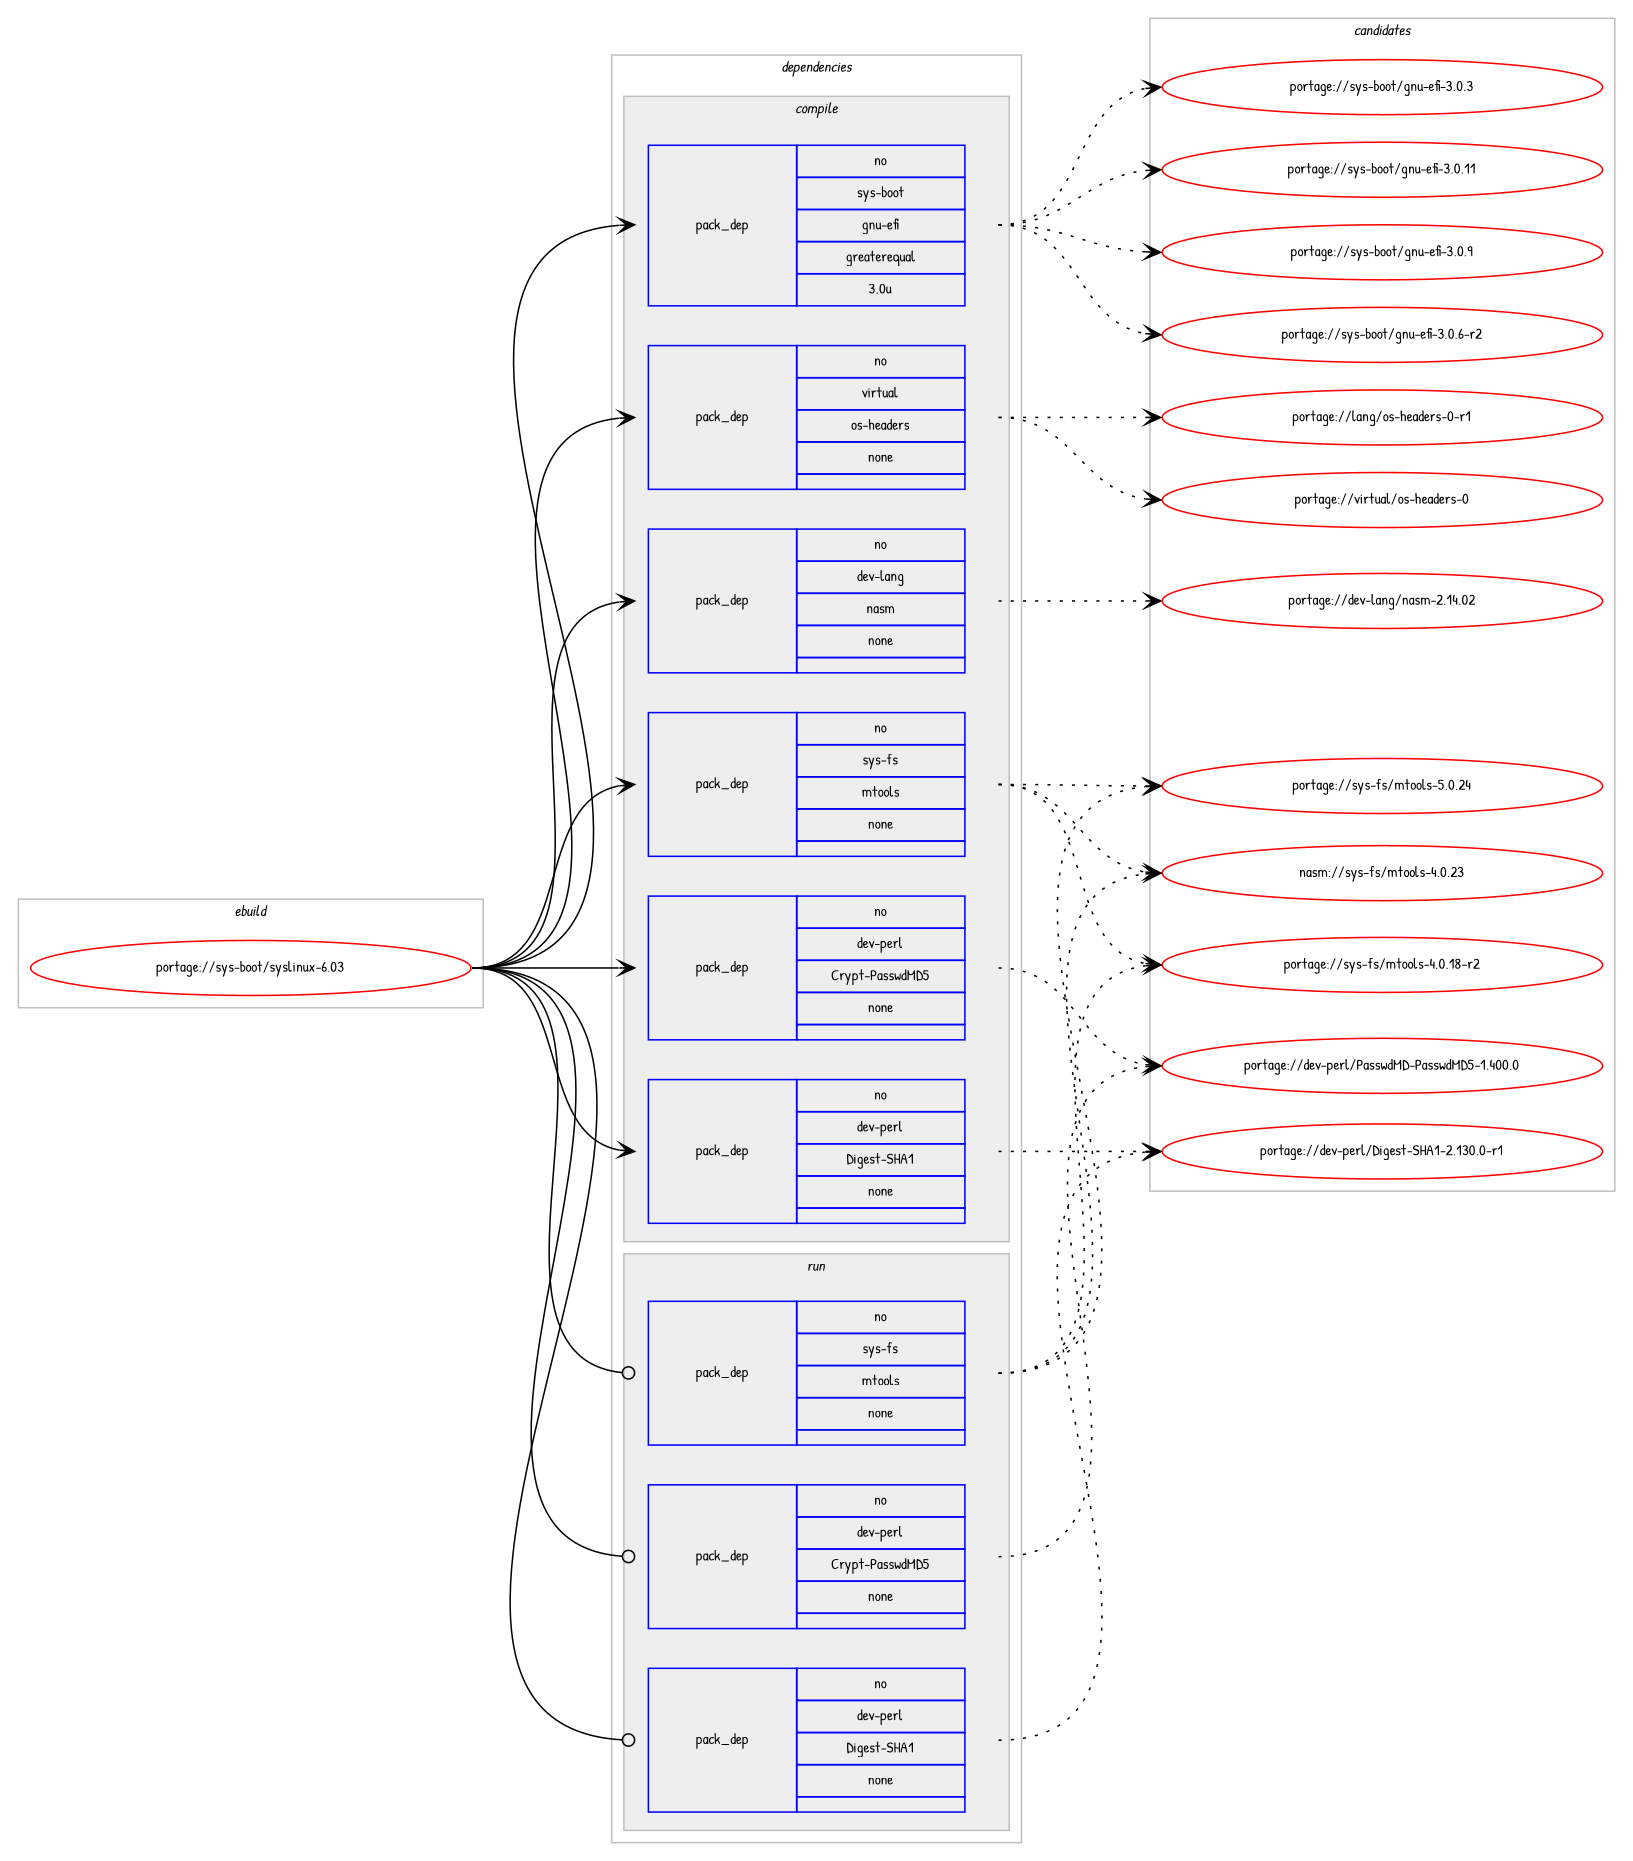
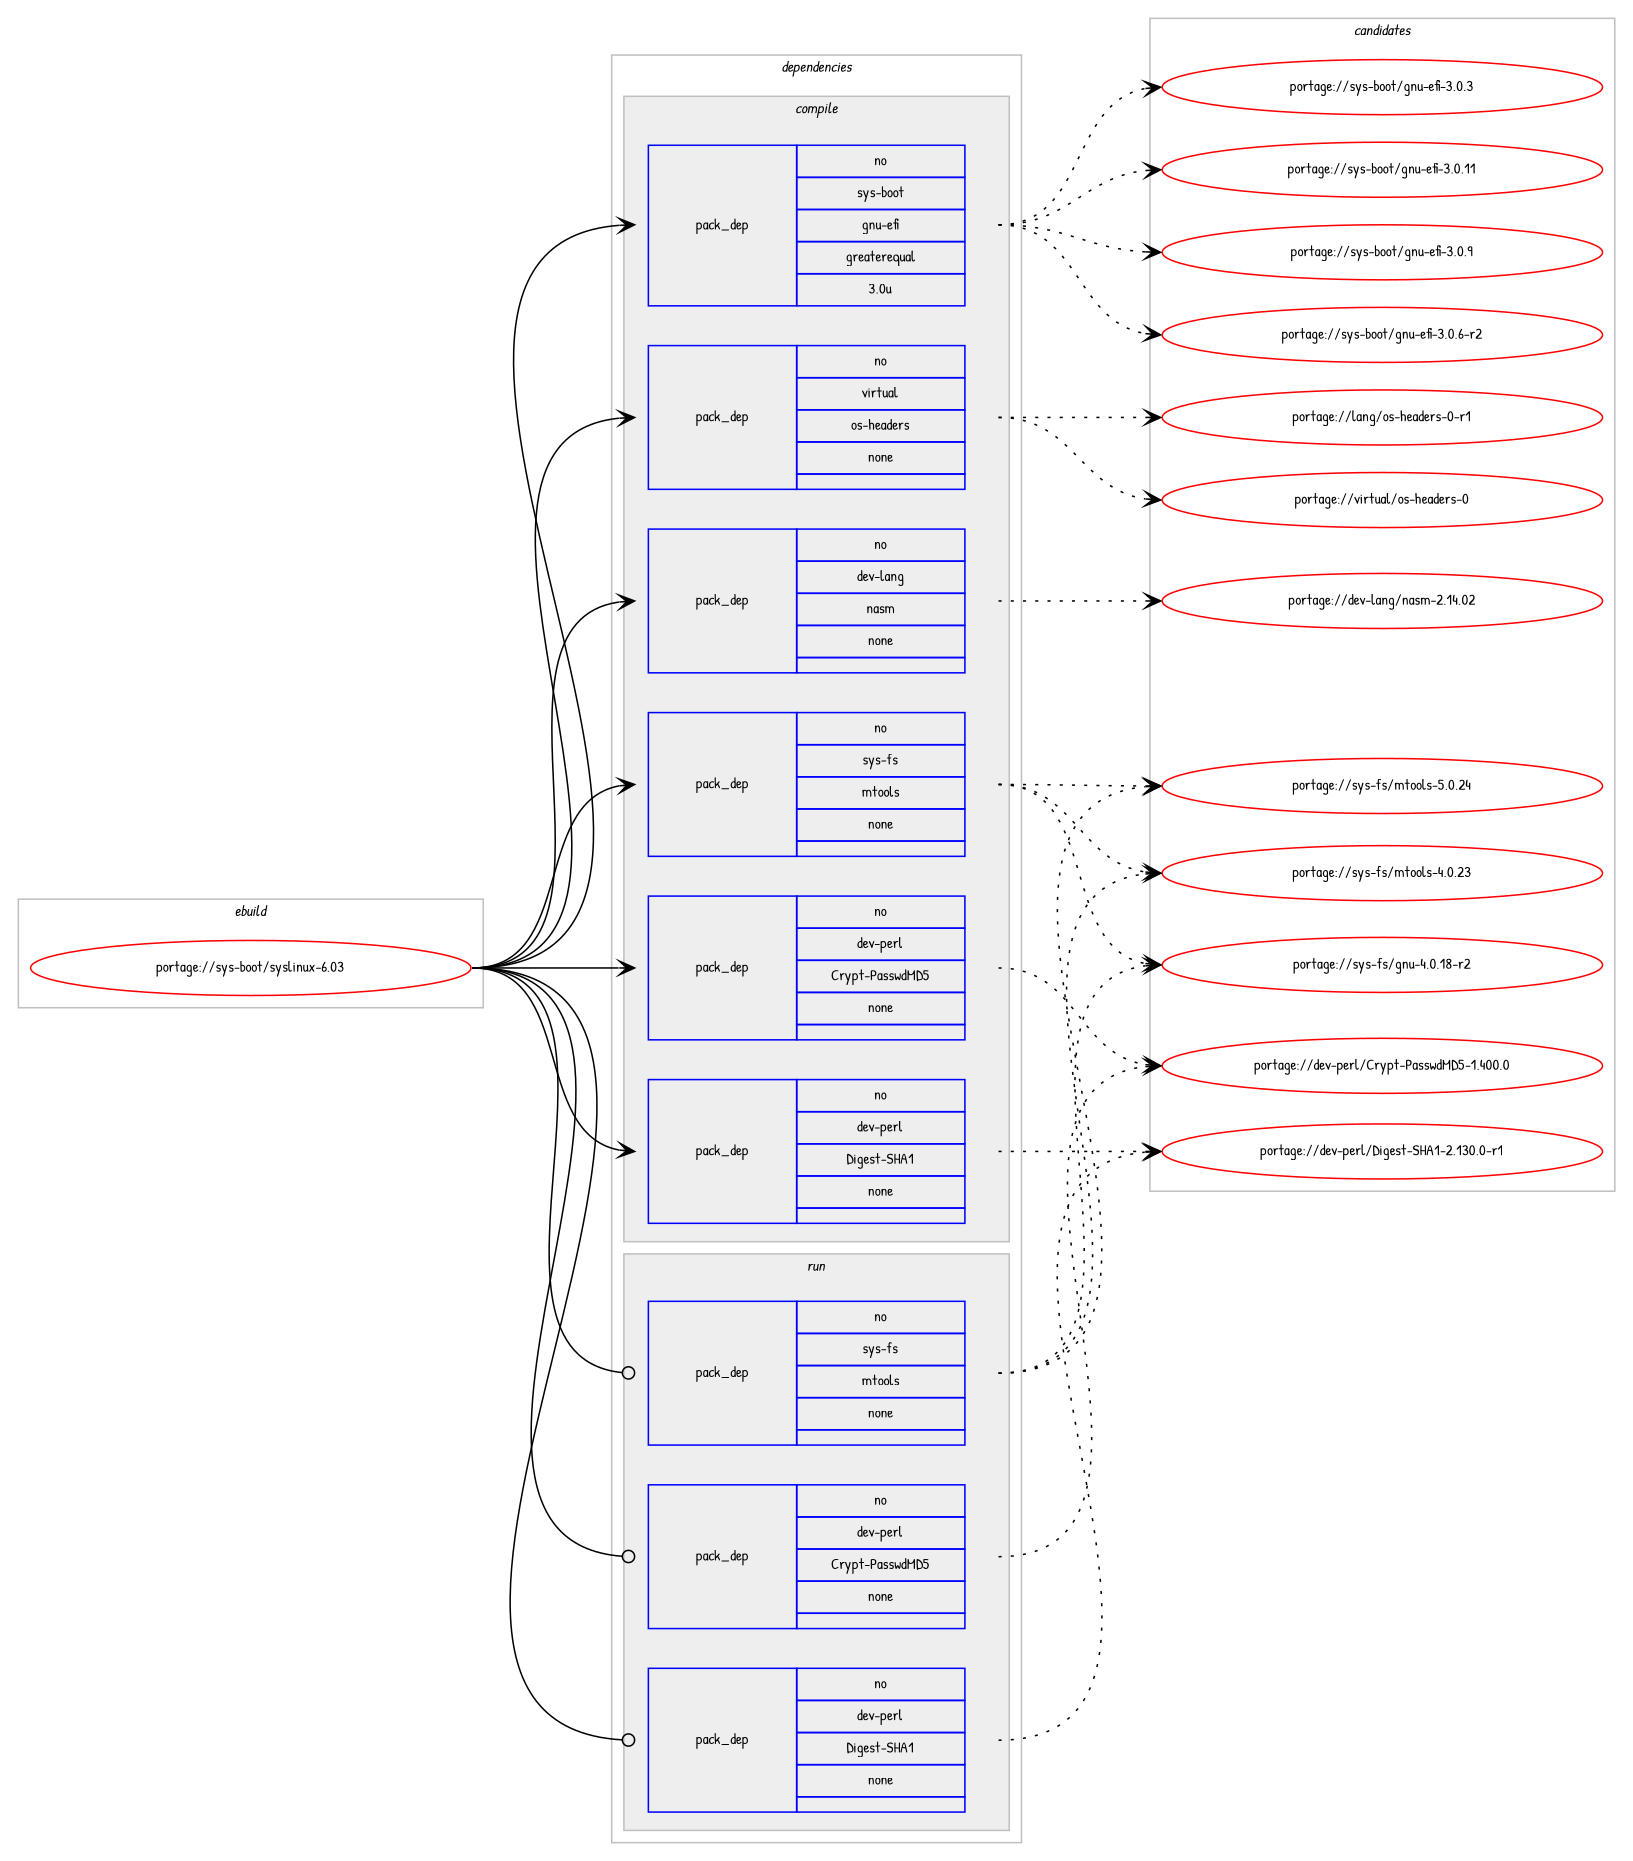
  digraph {
    compound=true
    concentrate=true
    fontname="Patrick Hand"
    fontsize=10
    newrank=true
    rankdir=LR
    ranksep=1.5
    node [color=red fontname="Patrick Hand" fontsize=10]
    edge [arrowhead=vee fontname="Patrick Hand" headport=w style=dotted tailport=e weight=100]
    n1 [label="portage://sys-boot/syslinux-6.03" width=4]
    n2 [color=blue label=<<TABLE BORDER="0" CELLBORDER="1" CELLSPACING="0" CELLPADDING="4" WIDTH="220"><TR><TD ROWSPAN="6" CELLPADDING="30">pack_dep</TD></TR><TR><TD WIDTH="110">no</TD></TR><TR><TD>dev-lang</TD></TR><TR><TD>nasm</TD></TR><TR><TD>none</TD></TR><TR><TD></TD></TR></TABLE>> shape=none]
    n3 [color=blue label=<<TABLE BORDER="0" CELLBORDER="1" CELLSPACING="0" CELLPADDING="4" WIDTH="220"><TR><TD ROWSPAN="6" CELLPADDING="30">pack_dep</TD></TR><TR><TD WIDTH="110">no</TD></TR><TR><TD>dev-perl</TD></TR><TR><TD>Crypt-PasswdMD5</TD></TR><TR><TD>none</TD></TR><TR><TD></TD></TR></TABLE>> shape=none]
    n4 [color=blue label=<<TABLE BORDER="0" CELLBORDER="1" CELLSPACING="0" CELLPADDING="4" WIDTH="220"><TR><TD ROWSPAN="6" CELLPADDING="30">pack_dep</TD></TR><TR><TD WIDTH="110">no</TD></TR><TR><TD>dev-perl</TD></TR><TR><TD>Digest-SHA1</TD></TR><TR><TD>none</TD></TR><TR><TD></TD></TR></TABLE>> shape=none]
    n5 [color=blue label=<<TABLE BORDER="0" CELLBORDER="1" CELLSPACING="0" CELLPADDING="4" WIDTH="220"><TR><TD ROWSPAN="6" CELLPADDING="30">pack_dep</TD></TR><TR><TD WIDTH="110">no</TD></TR><TR><TD>sys-boot</TD></TR><TR><TD>gnu-efi</TD></TR><TR><TD>greaterequal</TD></TR><TR><TD>3.0u</TD></TR></TABLE>> shape=none]
    n6 [color=blue label=<<TABLE BORDER="0" CELLBORDER="1" CELLSPACING="0" CELLPADDING="4" WIDTH="220"><TR><TD ROWSPAN="6" CELLPADDING="30">pack_dep</TD></TR><TR><TD WIDTH="110">no</TD></TR><TR><TD>sys-fs</TD></TR><TR><TD>mtools</TD></TR><TR><TD>none</TD></TR><TR><TD></TD></TR></TABLE>> shape=none]
    n7 [color=blue label=<<TABLE BORDER="0" CELLBORDER="1" CELLSPACING="0" CELLPADDING="4" WIDTH="220"><TR><TD ROWSPAN="6" CELLPADDING="30">pack_dep</TD></TR><TR><TD WIDTH="110">no</TD></TR><TR><TD>virtual</TD></TR><TR><TD>os-headers</TD></TR><TR><TD>none</TD></TR><TR><TD></TD></TR></TABLE>> shape=none]
    n8 [color=blue label=<<TABLE BORDER="0" CELLBORDER="1" CELLSPACING="0" CELLPADDING="4" WIDTH="220"><TR><TD ROWSPAN="6" CELLPADDING="30">pack_dep</TD></TR><TR><TD WIDTH="110">no</TD></TR><TR><TD>dev-perl</TD></TR><TR><TD>Crypt-PasswdMD5</TD></TR><TR><TD>none</TD></TR><TR><TD></TD></TR></TABLE>> shape=none]
    n9 [color=blue label=<<TABLE BORDER="0" CELLBORDER="1" CELLSPACING="0" CELLPADDING="4" WIDTH="220"><TR><TD ROWSPAN="6" CELLPADDING="30">pack_dep</TD></TR><TR><TD WIDTH="110">no</TD></TR><TR><TD>dev-perl</TD></TR><TR><TD>Digest-SHA1</TD></TR><TR><TD>none</TD></TR><TR><TD></TD></TR></TABLE>> shape=none]
    n10 [color=blue label=<<TABLE BORDER="0" CELLBORDER="1" CELLSPACING="0" CELLPADDING="4" WIDTH="220"><TR><TD ROWSPAN="6" CELLPADDING="30">pack_dep</TD></TR><TR><TD WIDTH="110">no</TD></TR><TR><TD>sys-fs</TD></TR><TR><TD>mtools</TD></TR><TR><TD>none</TD></TR><TR><TD></TD></TR></TABLE>> shape=none]
    n11 [label="portage://dev-lang/nasm-2.14.02" width=4]
-   n12 [label="portage://dev-perl/PasswdMD-PasswdMD5-1.400.0" width=4]
+   n12 [label="portage://dev-perl/Crypt-PasswdMD5-1.400.0" width=4]
    n13 [label="portage://dev-perl/Digest-SHA1-2.130.0-r1" width=4]
    n14 [label="portage://sys-boot/gnu-efi-3.0.9" width=4]
    n15 [label="portage://sys-boot/gnu-efi-3.0.6-r2" width=4]
    n16 [label="portage://sys-boot/gnu-efi-3.0.3" width=4]
    n17 [label="portage://sys-boot/gnu-efi-3.0.11" width=4]
    n18 [label="portage://sys-fs/mtools-5.0.24" width=4]
-   n19 [label="nasm://sys-fs/mtools-4.0.23" width=4]
-   n20 [label="portage://sys-fs/mtools-4.0.18-r2" width=4]
+   n19 [label="portage://sys-fs/mtools-4.0.23" width=4]
+   n20 [label="portage://sys-fs/gnu-4.0.18-r2" width=4]
    n21 [label="portage://lang/os-headers-0-r1" width=4]
    n22 [label="portage://virtual/os-headers-0" width=4]
    subgraph cluster_1 {
      color=gray
      label=<<i>ebuild</i>>
      rank=same
      n1
    }
    subgraph cluster_2 {
      color=gray
      label=<<i>dependencies</i>>
      subgraph cluster_3 {
        color=gray
        fillcolor="#eeeeee"
        label=<<i>compile</i>>
        style=filled
        subgraph sub_4 {
          color=gray
          fillcolor="#eeeeee"
          label=<<i>compile</i>>
          style=filled
          n2
        }
        subgraph sub_5 {
          color=gray
          fillcolor="#eeeeee"
          label=<<i>compile</i>>
          style=filled
          n3
        }
        subgraph sub_6 {
          color=gray
          fillcolor="#eeeeee"
          label=<<i>compile</i>>
          style=filled
          n4
        }
        subgraph sub_7 {
          color=gray
          fillcolor="#eeeeee"
          label=<<i>compile</i>>
          style=filled
          n5
        }
        subgraph sub_8 {
          color=gray
          fillcolor="#eeeeee"
          label=<<i>compile</i>>
          style=filled
          n6
        }
        subgraph sub_9 {
          color=gray
          fillcolor="#eeeeee"
          label=<<i>compile</i>>
          style=filled
          n7
        }
      }
      subgraph cluster_10 {
        color=gray
        fillcolor="#eeeeee"
        label=<<i>compile and run</i>>
        style=filled
      }
      subgraph cluster_11 {
        color=gray
        fillcolor="#eeeeee"
        label=<<i>run</i>>
        style=filled
        subgraph sub_12 {
          color=gray
          fillcolor="#eeeeee"
          label=<<i>run</i>>
          style=filled
          n8
        }
        subgraph sub_13 {
          color=gray
          fillcolor="#eeeeee"
          label=<<i>run</i>>
          style=filled
          n9
        }
        subgraph sub_14 {
          color=gray
          fillcolor="#eeeeee"
          label=<<i>run</i>>
          style=filled
          n10
        }
      }
    }
    subgraph cluster_15 {
      color=gray
      label=<<i>candidates</i>>
      rank=same
      subgraph sub_16 {
        color=black
        label=<<i>candidates</i>>
        nodesep=1
        rank=same
        n11
      }
      subgraph sub_17 {
        color=black
        label=<<i>candidates</i>>
        nodesep=1
        rank=same
        n12
      }
      subgraph sub_18 {
        color=black
        label=<<i>candidates</i>>
        nodesep=1
        rank=same
        n13
      }
      subgraph sub_19 {
        color=black
        label=<<i>candidates</i>>
        nodesep=1
        rank=same
        n14
        n15
        n16
        n17
      }
      subgraph sub_20 {
        color=black
        label=<<i>candidates</i>>
        nodesep=1
        rank=same
        n18
        n19
        n20
      }
      subgraph sub_21 {
        color=black
        label=<<i>candidates</i>>
        nodesep=1
        rank=same
        n21
        n22
      }
      subgraph sub_22 {
        color=black
        label=<<i>candidates</i>>
        nodesep=1
        rank=same
        n12
      }
      subgraph sub_23 {
        color=black
        label=<<i>candidates</i>>
        nodesep=1
        rank=same
        n13
      }
      subgraph sub_24 {
        color=black
        label=<<i>candidates</i>>
        nodesep=1
        rank=same
        n18
        n19
        n20
      }
    }
    n1 -> n2 [style=solid weight=20]
    n1 -> n3 [style=solid weight=20]
    n1 -> n4 [style=solid weight=20]
    n1 -> n5 [style=solid weight=20]
    n1 -> n6 [style=solid weight=20]
    n1 -> n7 [style=solid weight=20]
    n1 -> n8 [arrowhead=odot style=solid weight=20]
    n1 -> n9 [arrowhead=odot style=solid weight=20]
    n1 -> n10 [arrowhead=odot style=solid weight=20]
    n2 -> n11
    n3 -> n12
    n4 -> n13
    n5 -> n14
    n5 -> n15
    n5 -> n16
    n5 -> n17
    n6 -> n18
    n6 -> n19
    n6 -> n20
    n7 -> n21
    n7 -> n22
    n8 -> n12
    n9 -> n13
    n10 -> n18
    n10 -> n19
    n10 -> n20
  }
